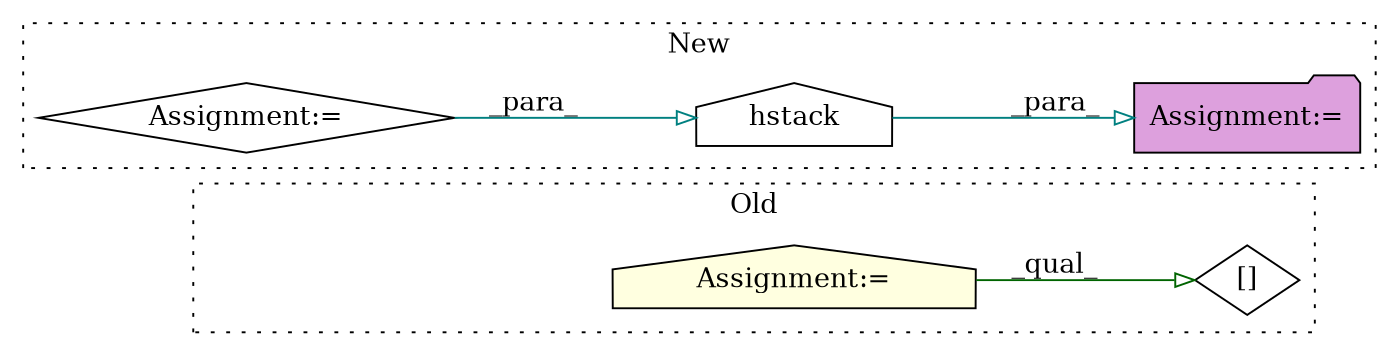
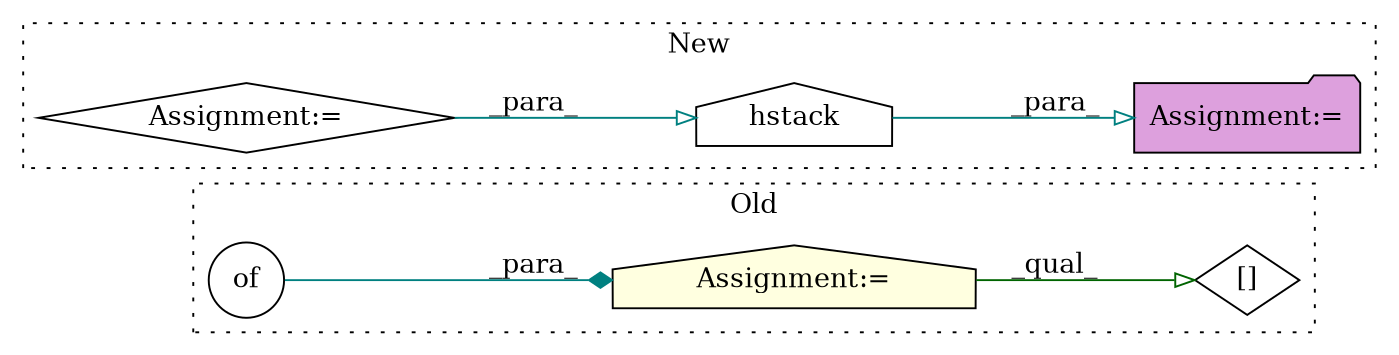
  digraph {
    rankdir=LR
    node [a=7 l=1 shape=house style=filled fillcolor=white]
    edge [color=teal arrowhead=onormal]
+   n1 [a=32 l=4 label=of s=347 shape=circle]
    n2 [label="Assignment:=" s=342 fillcolor=lightyellow]
    n3 [a=2 l="14,1" label="[]" s="504,524" shape=diamond]
    n4 [a=32 l="18,-5" label=hstack s="2483,2637"]
    n5 [l=35 label="Assignment:=" s=2594 shape=diamond]
    n6 [label="Assignment:=" s=2476 shape=folder fillcolor=plum]
    subgraph cluster_1 {
      label=Old
      style=dotted
+     n1
      n2
      n3
    }
    subgraph cluster_2 {
      label=New
      style=dotted
      n4
      n5
      n6
    }
+   n1 -> n2 [label=_para_ arrowhead=diamond]
    n2 -> n3 [label=_qual_ color=darkgreen]
    n4 -> n6 [label=_para_]
    n5 -> n4 [label=_para_]
  }
